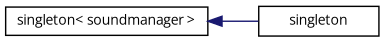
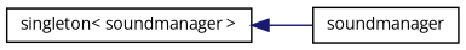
  digraph {
    rankdir=LR
    fontname="Open Sans"
    node [color=black fillcolor=white fontname="Open Sans" fontsize=10 shape=record style=filled]
    n1 [height=0.2 label="singleton\< soundmanager \>" width=0.4]
-   n2 [height=0.2 label=singleton width=0.4]
+   n2 [height=0.2 label=soundmanager width=0.4]
    n1 -> n2 [color=midnightblue dir=back fontname="Open Sans" fontsize=10 labelfontname=Helvetica labelfontsize=10 style=solid]
  }
